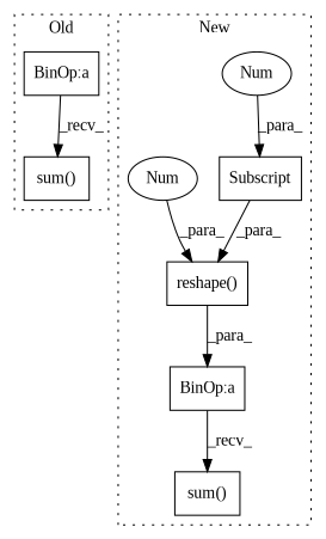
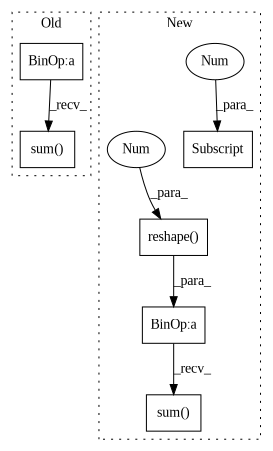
  digraph {
    fontname="Liberation Serif"
    node [a=75 l=3 shape=box fontname="Liberation Serif"]
    edge [fontname="Liberation Serif"]
    n1 [l=21 label="sum()" s=9853]
    n2 [a=82 label="BinOp:a" s=9858]
    n3 [l="15,1" label="reshape()" s="9890,9924"]
    n4 [a=82 label="BinOp:a" s=9887]
    n5 [a=63 l="15,0" label=Subscript s="9905,0"]
    n6 [l=50 label="sum()" s=9882]
    n7 [a=76 l=1 label=Num s=9918 shape=ellipse]
    n8 [a=76 l=2 label=Num s=9922 shape=ellipse]
    subgraph cluster_1 {
      label=Old
      style=dotted
      n1
      n2
    }
    subgraph cluster_2 {
      label=New
      style=dotted
      n3
      n4
      n5
      n6
      n7
      n8
    }
    n2 -> n1 [label=_recv_]
    n3 -> n4 [label=_para_]
    n4 -> n6 [label=_recv_]
-   n5 -> n3 [label=_para_]
    n7 -> n5 [label=_para_]
    n8 -> n3 [label=_para_]
  }
